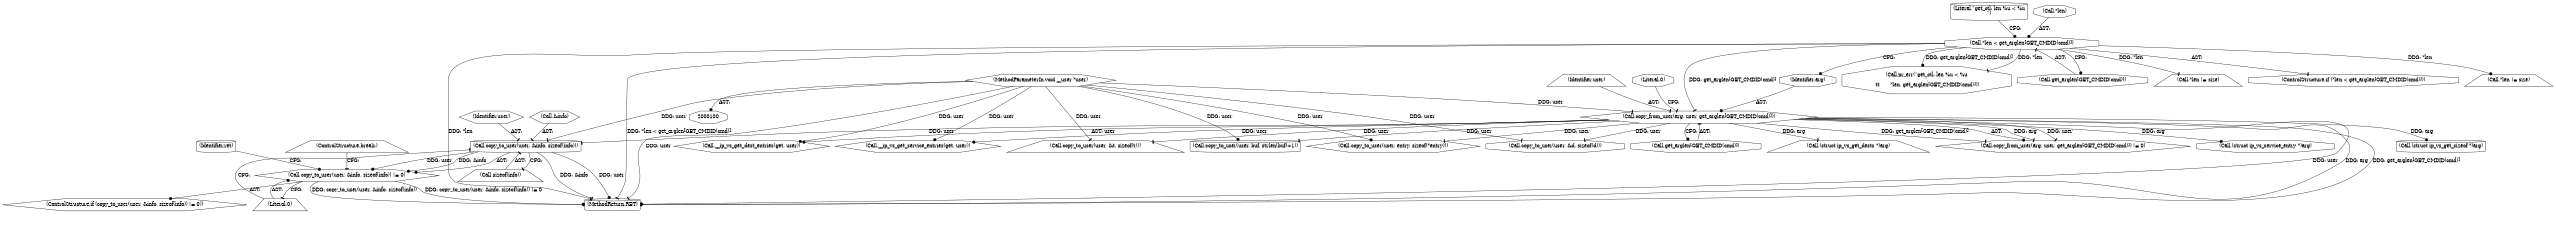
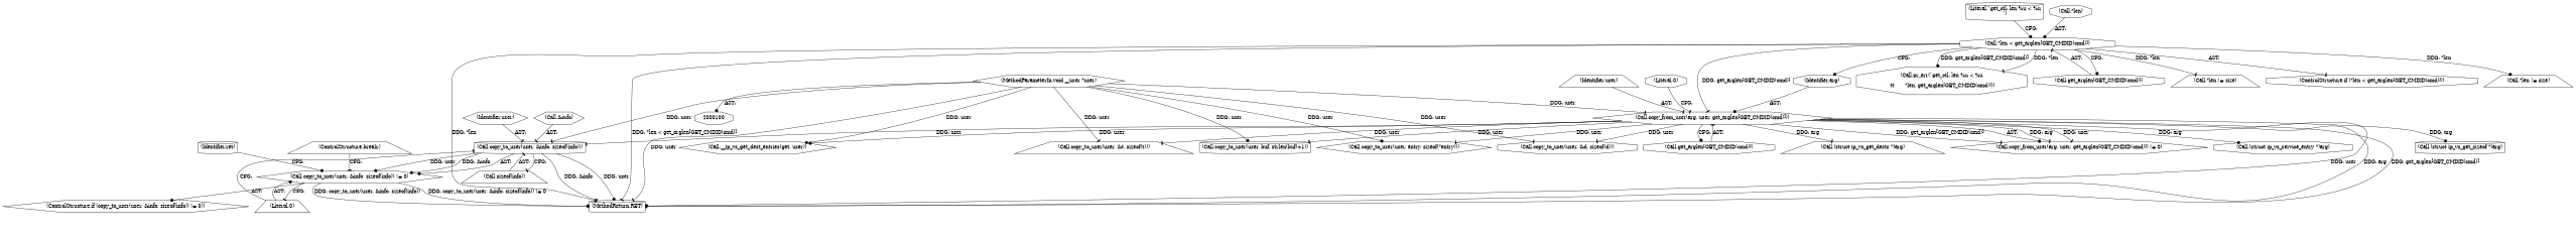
  digraph {
    node [shape=octagon]
    edge [arrowhead=tee]
    n1 [label="(Call,copy_to_user(user, &info, sizeof(info)))" shape=cylinder]
    n2 [label="(Call,copy_to_user(user, &info, sizeof(info)) != 0)" shape=hexagon]
    n3 [label="(MethodReturn,RET)" shape=cylinder]
    n4 [label="(Call,sizeof(info))" shape=trapezium]
    n5 [label="(Literal,0)" shape=trapezium]
    n6 [label="(ControlStructure,if (copy_to_user(user, &info, sizeof(info)) != 0))" shape=hexagon]
    n7 [label="(Call,copy_from_user(arg, user, get_arglen[GET_CMDID(cmd)]))" shape=hexagon]
    n8 [label="(Call,copy_to_user(user, &d, sizeof(d)))"]
-   n9 [label="(Call,__ip_vs_get_service_entries(get, user))" shape=hexagon]
    n10 [label="(Call,__ip_vs_get_dest_entries(get, user))" shape=hexagon]
    n11 [label="(Call,(struct ip_vs_get_sizeof *)arg)" shape=cylinder]
    n12 [label="(Call,get_arglen[GET_CMDID(cmd)])"]
    n13 [label="(Call,copy_to_user(user, entry, sizeof(*entry)))" shape=hexagon]
    n14 [label="(Call,copy_to_user(user, buf, strlen(buf)+1))" shape=cylinder]
    n15 [label="(Call,(struct ip_vs_get_dests *)arg)" shape=trapezium]
    n16 [label="(Call,copy_from_user(arg, user, get_arglen[GET_CMDID(cmd)]) != 0)" shape=hexagon]
    n17 [label="(Call,(struct ip_vs_service_entry *)arg)"]
    n18 [label="(Call,copy_to_user(user, &t, sizeof(t)))" shape=trapezium]
    n19 [label="(MethodParameterIn,void __user *user)" shape=hexagon]
    n20 [label=2000100]
    n21 [label="(Call,*len < get_arglen[GET_CMDID(cmd)])"]
    n22 [label="(Call,pr_err(\"get_ctl: len %u < %u\n\",\n \t\t       *len, get_arglen[GET_CMDID(cmd)]))"]
    n23 [label="(Call,get_arglen[GET_CMDID(cmd)])"]
    n24 [label="(Call,*len != size)" shape=trapezium]
    n25 [label="(ControlStructure,if (*len < get_arglen[GET_CMDID(cmd)]))"]
    n26 [label="(Call,*len != size)" shape=trapezium]
    n27 [label="(Identifier,arg)"]
    n28 [label="(Literal,\"get_ctl: len %u < %u\n\")" shape=cylinder]
    n29 [label="(ControlStructure,break;)" shape=trapezium]
    n30 [label="(Identifier,user)" shape=hexagon]
    n31 [label="(Identifier,user)" shape=trapezium]
    n32 [label="(Call,&info)" shape=hexagon]
    n33 [label="(Identifier,ret)" shape=cylinder]
    n34 [label="(Literal,0)"]
    n35 [label="(Call,*len)"]
    n1 -> n2 [arrowhead=dot label="AST: "]
    n1 -> n2 [arrowhead=dot label="DDG: user"]
    n1 -> n2 [arrowhead=dot label="DDG: &info"]
    n1 -> n3 [label="DDG: &info"]
    n1 -> n3 [arrowhead=dot label="DDG: user"]
    n1 -> n4 [label="CFG: "]
    n2 -> n3 [arrowhead=dot label="DDG: copy_to_user(user, &info, sizeof(info))"]
    n2 -> n3 [label="DDG: copy_to_user(user, &info, sizeof(info)) != 0"]
    n2 -> n5 [label="CFG: "]
    n2 -> n6 [arrowhead=dot label="AST: "]
    n4 -> n1 [label="AST: "]
    n5 -> n1 [label="CFG: "]
    n5 -> n2 [arrowhead=dot label="AST: "]
    n7 -> n1 [label="DDG: user"]
    n7 -> n3 [arrowhead=dot label="DDG: user"]
    n7 -> n3 [label="DDG: arg"]
    n7 -> n3 [label="DDG: get_arglen[GET_CMDID(cmd)]"]
    n7 -> n8 [label="DDG: user"]
-   n7 -> n9 [arrowhead=dot label="DDG: user"]
-   n7 -> n10 [arrowhead=dot label="AST: user"]
+   n7 -> n10 [arrowhead=dot label="DDG: user"]
    n7 -> n11 [arrowhead=dot label="DDG: arg"]
    n7 -> n12 [arrowhead=dot label="CFG: "]
    n7 -> n13 [label="DDG: user"]
    n7 -> n14 [label="DDG: user"]
    n7 -> n15 [label="DDG: arg"]
    n7 -> n16 [arrowhead=dot label="AST: "]
    n7 -> n16 [label="DDG: arg"]
    n7 -> n16 [label="DDG: user"]
    n7 -> n16 [label="DDG: get_arglen[GET_CMDID(cmd)]"]
    n7 -> n17 [arrowhead=dot label="DDG: arg"]
    n7 -> n18 [label="DDG: user"]
    n12 -> n7 [label="AST: "]
    n19 -> n1 [label="DDG: user"]
    n19 -> n3 [label="DDG: user"]
    n19 -> n7 [label="DDG: user"]
    n19 -> n8 [label="DDG: user"]
-   n19 -> n9 [arrowhead=dot label="DDG: user"]
    n19 -> n10 [arrowhead=dot label="DDG: user"]
    n19 -> n13 [arrowhead=dot label="DDG: user"]
    n19 -> n14 [arrowhead=dot label="DDG: user"]
    n19 -> n18 [label="DDG: user"]
    n19 -> n20 [arrowhead=dot label="AST: "]
    n21 -> n3 [label="DDG: *len"]
    n21 -> n3 [label="DDG: *len < get_arglen[GET_CMDID(cmd)]"]
    n21 -> n7 [label="DDG: get_arglen[GET_CMDID(cmd)]"]
    n21 -> n22 [label="DDG: *len"]
    n21 -> n22 [arrowhead=dot label="DDG: get_arglen[GET_CMDID(cmd)]"]
    n21 -> n23 [arrowhead=dot label="CFG: "]
    n21 -> n24 [label="DDG: *len"]
    n21 -> n25 [label="AST: "]
    n21 -> n26 [arrowhead=dot label="DDG: *len"]
    n21 -> n27 [arrowhead=dot label="CFG: "]
    n23 -> n21 [label="AST: "]
    n27 -> n7 [arrowhead=dot label="AST: "]
    n28 -> n21 [arrowhead=dot label="CFG: "]
    n29 -> n2 [label="CFG: "]
    n30 -> n1 [label="AST: "]
    n31 -> n7 [label="AST: "]
    n32 -> n1 [label="AST: "]
    n33 -> n2 [arrowhead=dot label="CFG: "]
    n34 -> n7 [label="CFG: "]
    n35 -> n21 [arrowhead=dot label="AST: "]
  }
